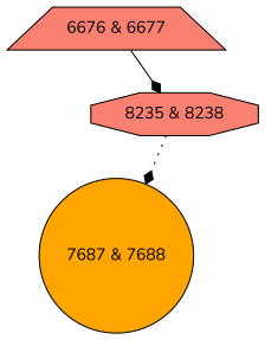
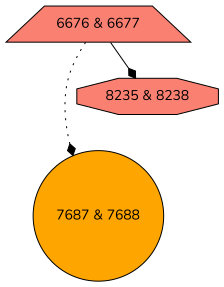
  digraph {
    fontname=Nunito
    node [fillcolor=salmon fontname=Nunito style=filled]
    edge [arrowhead=diamond fontname=Nunito]
    n1 [label="6676 & 6677" shape=trapezium]
    n2 [fillcolor=orange label="7687 & 7688" shape=circle]
    n3 [label="8235 & 8238" shape=octagon]
-   n3 -> n2 [style=dotted]
+   n1 -> n2 [style=dotted]
    n1 -> n3 [style=solid]
  }
